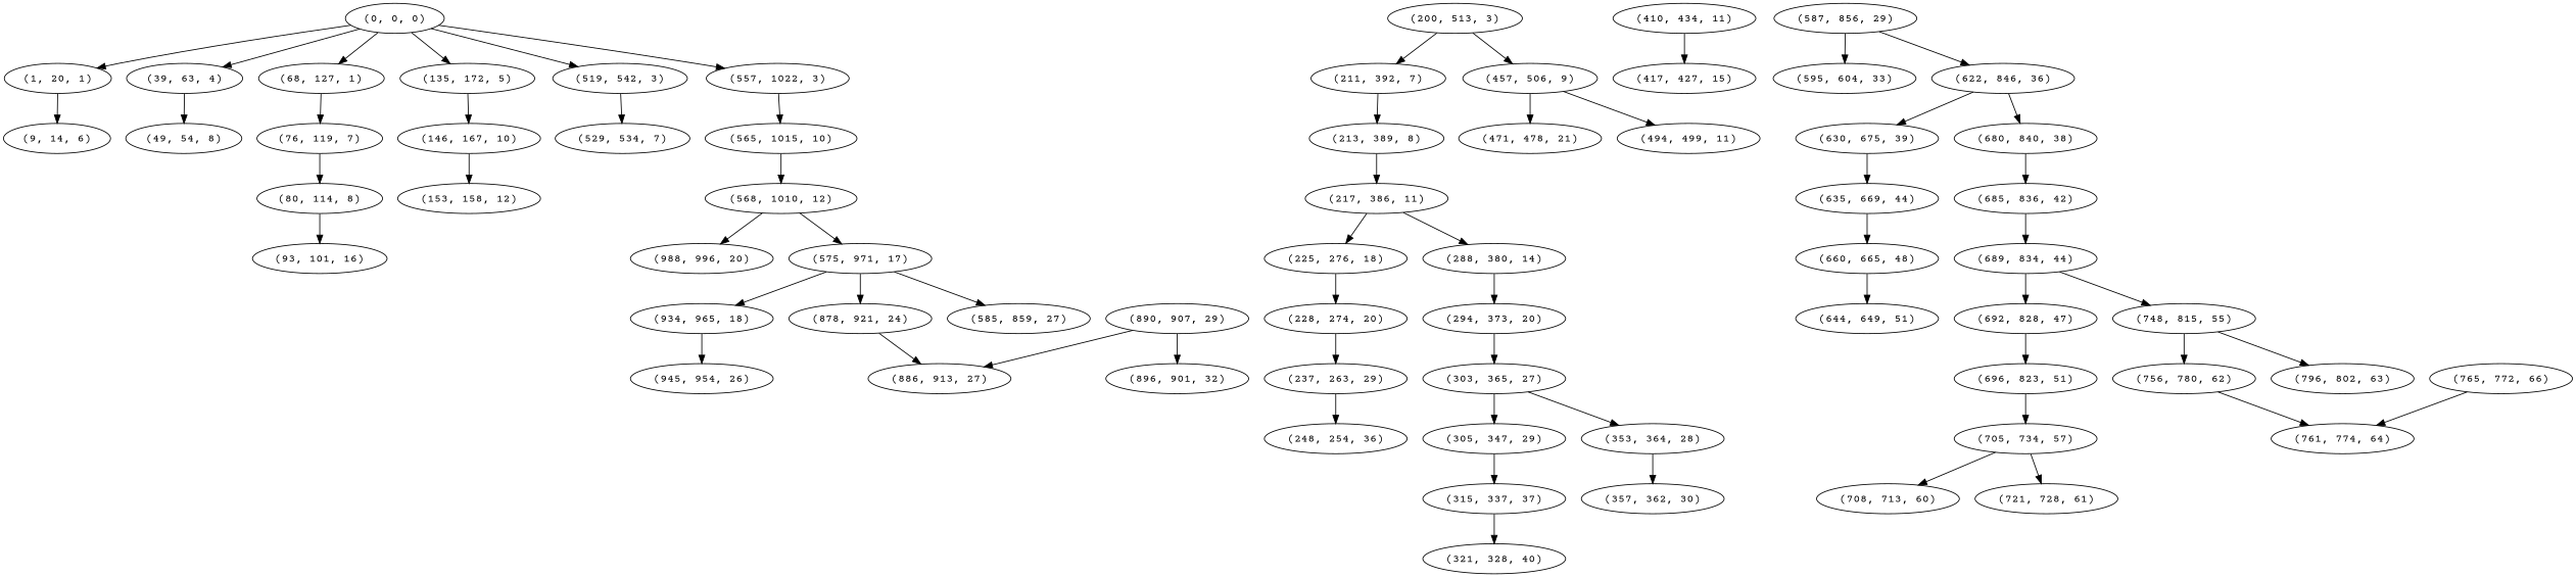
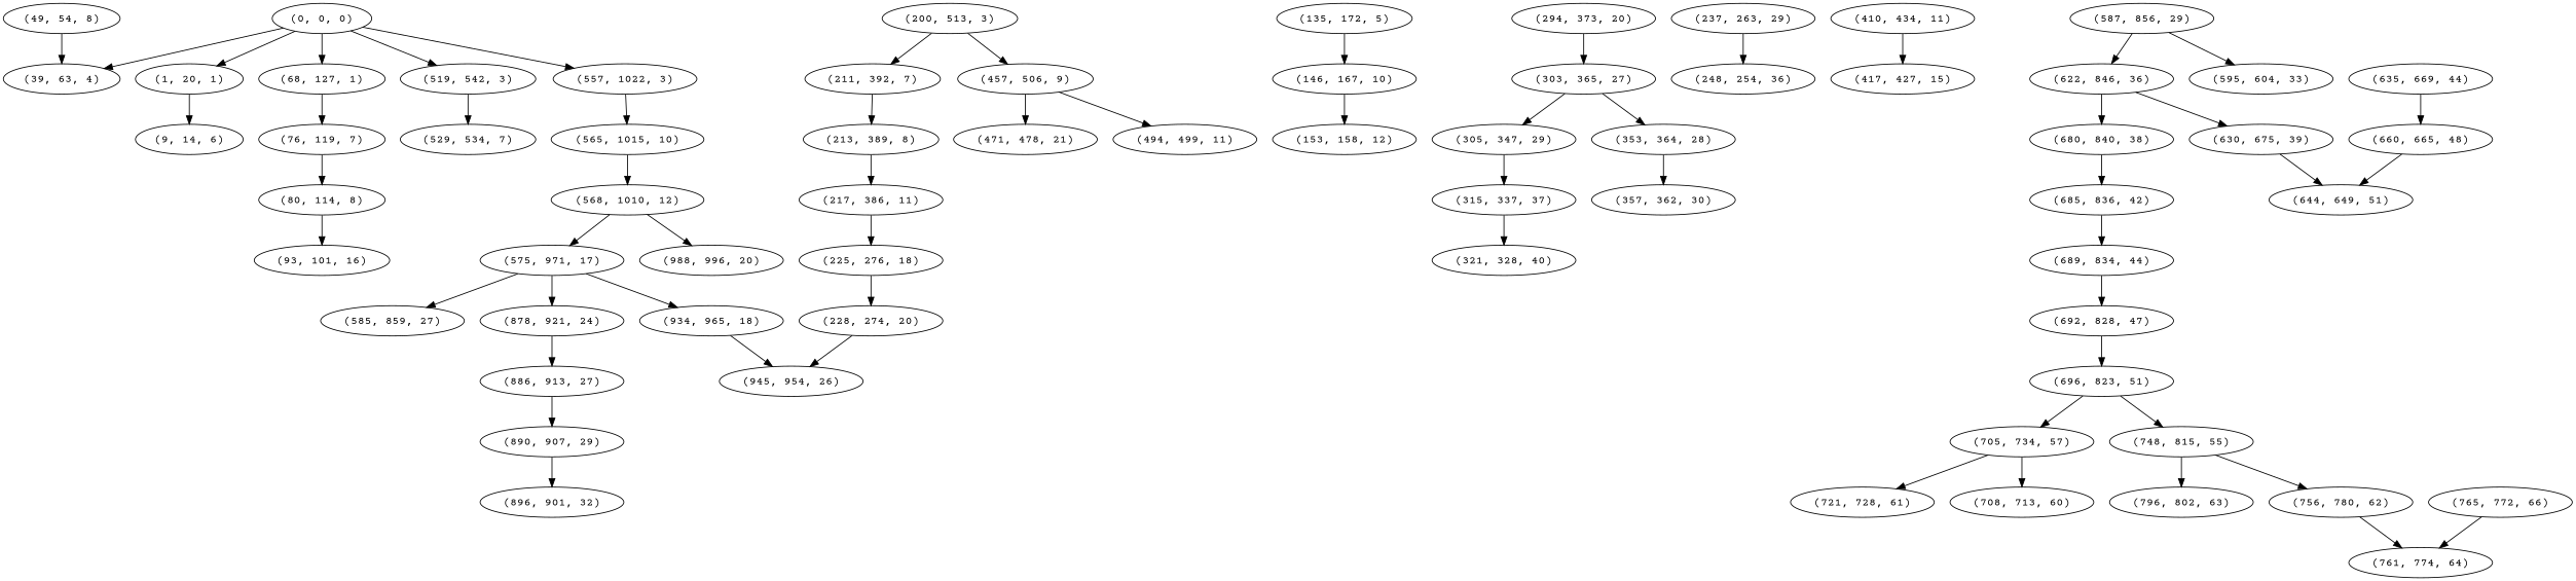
  digraph {
    fontname="Courier Prime"
    node [fontname="Courier Prime"]
    edge [fontname="Courier Prime"]
    "(0, 0, 0)"
    "(1, 20, 1)"
    "(39, 63, 4)"
    "(68, 127, 1)"
    "(135, 172, 5)"
    "(519, 542, 3)"
    "(557, 1022, 3)"
    "(9, 14, 6)"
    "(49, 54, 8)"
    "(76, 119, 7)"
    "(146, 167, 10)"
    "(200, 513, 3)"
    "(211, 392, 7)"
    "(457, 506, 9)"
    "(529, 534, 7)"
    "(565, 1015, 10)"
    "(80, 114, 8)"
    "(93, 101, 16)"
    "(153, 158, 12)"
    "(213, 389, 8)"
    "(471, 478, 21)"
    "(494, 499, 11)"
    "(217, 386, 11)"
    "(225, 276, 18)"
-   "(288, 380, 14)"
    "(228, 274, 20)"
    "(294, 373, 20)"
    "(237, 263, 29)"
    "(248, 254, 36)"
    "(303, 365, 27)"
    "(305, 347, 29)"
    "(353, 364, 28)"
    "(315, 337, 37)"
    "(357, 362, 30)"
    "(321, 328, 40)"
    "(410, 434, 11)"
    "(417, 427, 15)"
    "(568, 1010, 12)"
    "(575, 971, 17)"
    "(988, 996, 20)"
    "(585, 859, 27)"
    "(878, 921, 24)"
    "(934, 965, 18)"
    "(886, 913, 27)"
    "(945, 954, 26)"
    "(587, 856, 29)"
    "(595, 604, 33)"
    "(622, 846, 36)"
    "(630, 675, 39)"
    "(680, 840, 38)"
    "(635, 669, 44)"
    "(685, 836, 42)"
    "(660, 665, 48)"
    "(644, 649, 51)"
    "(689, 834, 44)"
    "(692, 828, 47)"
    "(696, 823, 51)"
    "(705, 734, 57)"
    "(748, 815, 55)"
    "(708, 713, 60)"
    "(721, 728, 61)"
    "(756, 780, 62)"
    "(796, 802, 63)"
    "(761, 774, 64)"
    "(765, 772, 66)"
    "(890, 907, 29)"
    "(896, 901, 32)"
    "(0, 0, 0)" -> "(1, 20, 1)"
    "(0, 0, 0)" -> "(39, 63, 4)"
    "(0, 0, 0)" -> "(68, 127, 1)"
-   "(0, 0, 0)" -> "(135, 172, 5)"
    "(0, 0, 0)" -> "(519, 542, 3)"
    "(0, 0, 0)" -> "(557, 1022, 3)"
    "(1, 20, 1)" -> "(9, 14, 6)"
-   "(39, 63, 4)" -> "(49, 54, 8)"
+   "(49, 54, 8)" -> "(39, 63, 4)"
    "(68, 127, 1)" -> "(76, 119, 7)"
    "(135, 172, 5)" -> "(146, 167, 10)"
    "(519, 542, 3)" -> "(529, 534, 7)"
    "(557, 1022, 3)" -> "(565, 1015, 10)"
    "(76, 119, 7)" -> "(80, 114, 8)"
    "(146, 167, 10)" -> "(153, 158, 12)"
    "(200, 513, 3)" -> "(211, 392, 7)"
    "(200, 513, 3)" -> "(457, 506, 9)"
    "(211, 392, 7)" -> "(213, 389, 8)"
    "(457, 506, 9)" -> "(471, 478, 21)"
    "(457, 506, 9)" -> "(494, 499, 11)"
    "(565, 1015, 10)" -> "(568, 1010, 12)"
    "(80, 114, 8)" -> "(93, 101, 16)"
    "(213, 389, 8)" -> "(217, 386, 11)"
    "(217, 386, 11)" -> "(225, 276, 18)"
-   "(217, 386, 11)" -> "(288, 380, 14)"
    "(225, 276, 18)" -> "(228, 274, 20)"
-   "(288, 380, 14)" -> "(294, 373, 20)"
-   "(228, 274, 20)" -> "(237, 263, 29)"
+   "(228, 274, 20)" -> "(945, 954, 26)"
    "(294, 373, 20)" -> "(303, 365, 27)"
    "(237, 263, 29)" -> "(248, 254, 36)"
    "(303, 365, 27)" -> "(305, 347, 29)"
    "(303, 365, 27)" -> "(353, 364, 28)"
    "(305, 347, 29)" -> "(315, 337, 37)"
    "(353, 364, 28)" -> "(357, 362, 30)"
    "(315, 337, 37)" -> "(321, 328, 40)"
    "(410, 434, 11)" -> "(417, 427, 15)"
    "(568, 1010, 12)" -> "(575, 971, 17)"
    "(568, 1010, 12)" -> "(988, 996, 20)"
    "(575, 971, 17)" -> "(585, 859, 27)"
    "(575, 971, 17)" -> "(878, 921, 24)"
    "(575, 971, 17)" -> "(934, 965, 18)"
    "(878, 921, 24)" -> "(886, 913, 27)"
    "(934, 965, 18)" -> "(945, 954, 26)"
-   "(890, 907, 29)" -> "(886, 913, 27)"
+   "(886, 913, 27)" -> "(890, 907, 29)"
    "(587, 856, 29)" -> "(595, 604, 33)"
    "(587, 856, 29)" -> "(622, 846, 36)"
    "(622, 846, 36)" -> "(630, 675, 39)"
    "(622, 846, 36)" -> "(680, 840, 38)"
-   "(630, 675, 39)" -> "(635, 669, 44)"
+   "(630, 675, 39)" -> "(644, 649, 51)"
    "(680, 840, 38)" -> "(685, 836, 42)"
    "(635, 669, 44)" -> "(660, 665, 48)"
    "(685, 836, 42)" -> "(689, 834, 44)"
    "(660, 665, 48)" -> "(644, 649, 51)"
    "(689, 834, 44)" -> "(692, 828, 47)"
    "(692, 828, 47)" -> "(696, 823, 51)"
    "(696, 823, 51)" -> "(705, 734, 57)"
-   "(689, 834, 44)" -> "(748, 815, 55)"
+   "(696, 823, 51)" -> "(748, 815, 55)"
    "(705, 734, 57)" -> "(708, 713, 60)"
    "(705, 734, 57)" -> "(721, 728, 61)"
    "(748, 815, 55)" -> "(756, 780, 62)"
    "(748, 815, 55)" -> "(796, 802, 63)"
    "(756, 780, 62)" -> "(761, 774, 64)"
    "(765, 772, 66)" -> "(761, 774, 64)"
    "(890, 907, 29)" -> "(896, 901, 32)"
  }
